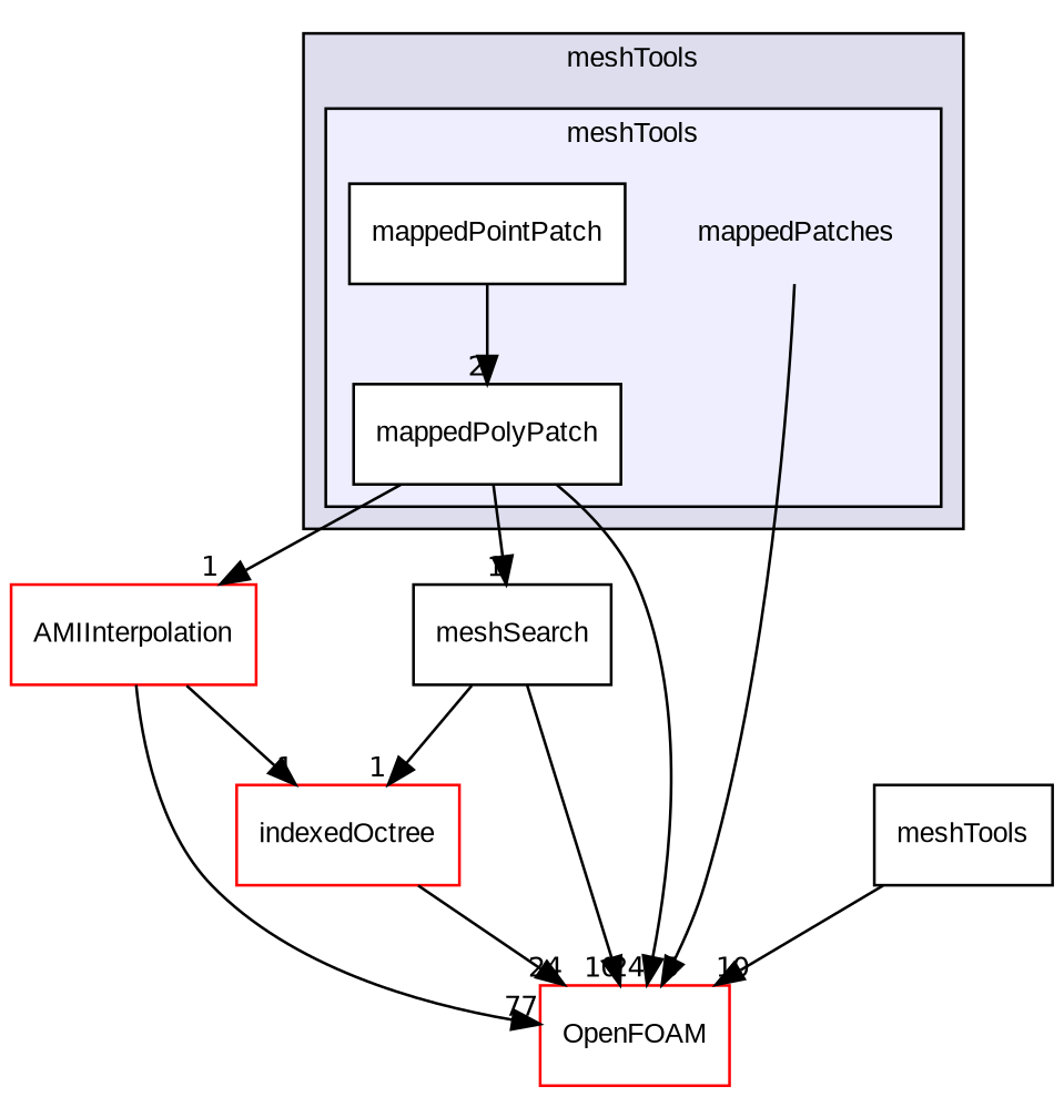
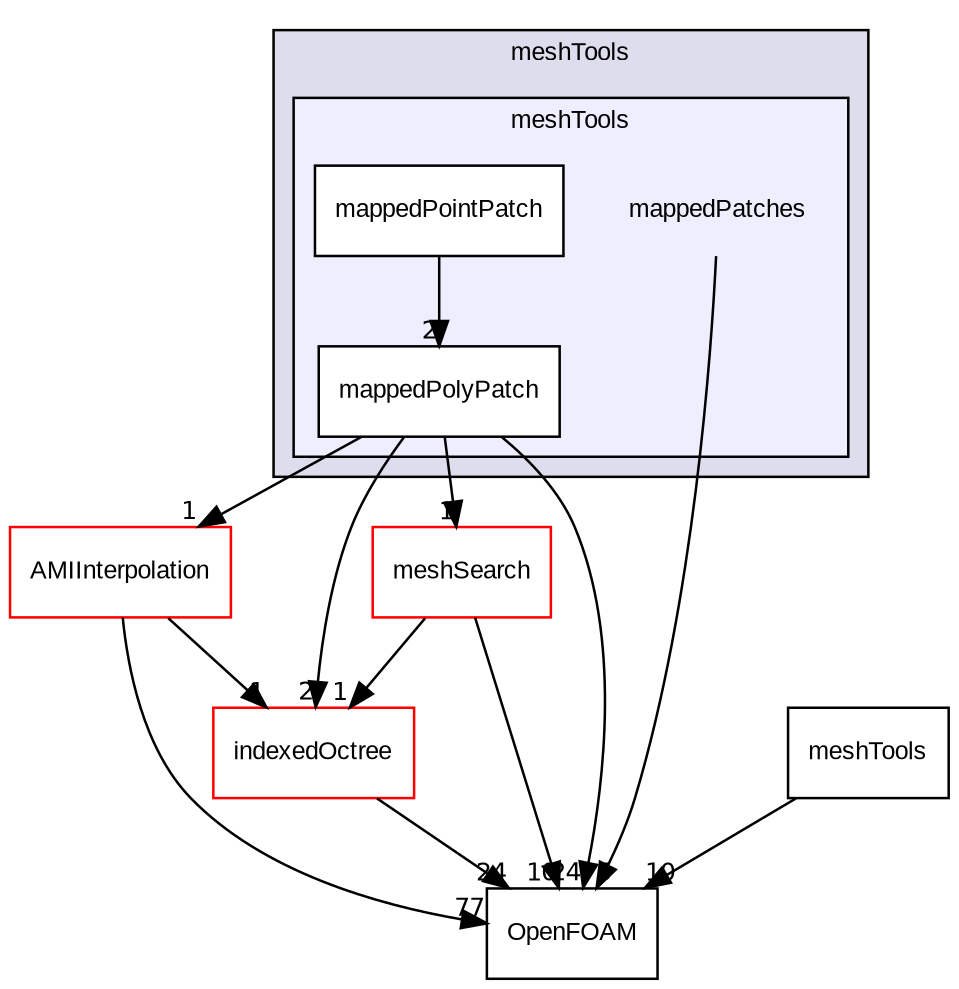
  digraph {
    compound=true
    fontname="Liberation Sans"
    node [fontname="Liberation Sans" fontsize=10 shape=box]
    edge [fontname="Liberation Sans" headlabel=1 labeldistance=1.5 labelfontname=Helvetica labelfontsize=10]
    n1 [label=mappedPatches shape=plaintext]
    n2 [color=black fillcolor=white label=mappedPointPatch style=filled]
    n3 [color=black fillcolor=white label=mappedPolyPatch style=filled]
-   n4 [color=red label=OpenFOAM]
+   n4 [color=black label=OpenFOAM]
    n5 [color=red label=indexedOctree]
    n6 [color=red label=AMIInterpolation]
-   n7 [label=meshSearch]
+   n7 [label=meshSearch color=red]
    n8 [label=meshTools]
    subgraph cluster_1 {
      bgcolor="#ddddee"
      fontsize=10
      label=meshTools
      pencolor=black
      subgraph cluster_2 {
        bgcolor="#eeeeff"
        fontsize=10
        label=meshTools
        pencolor=black
        n1
        n2
        n3
      }
    }
    n1 -> n4 [headlabel=5]
    n2 -> n3 [headlabel=2]
    n3 -> n4 [headlabel=24]
+   n3 -> n5 [headlabel=2]
    n3 -> n6
    n3 -> n7
    n5 -> n4 [headlabel=24]
    n6 -> n4 [headlabel=77]
    n6 -> n5
    n7 -> n4 [headlabel=10]
    n7 -> n5
    n8 -> n4 [headlabel=10]
  }
